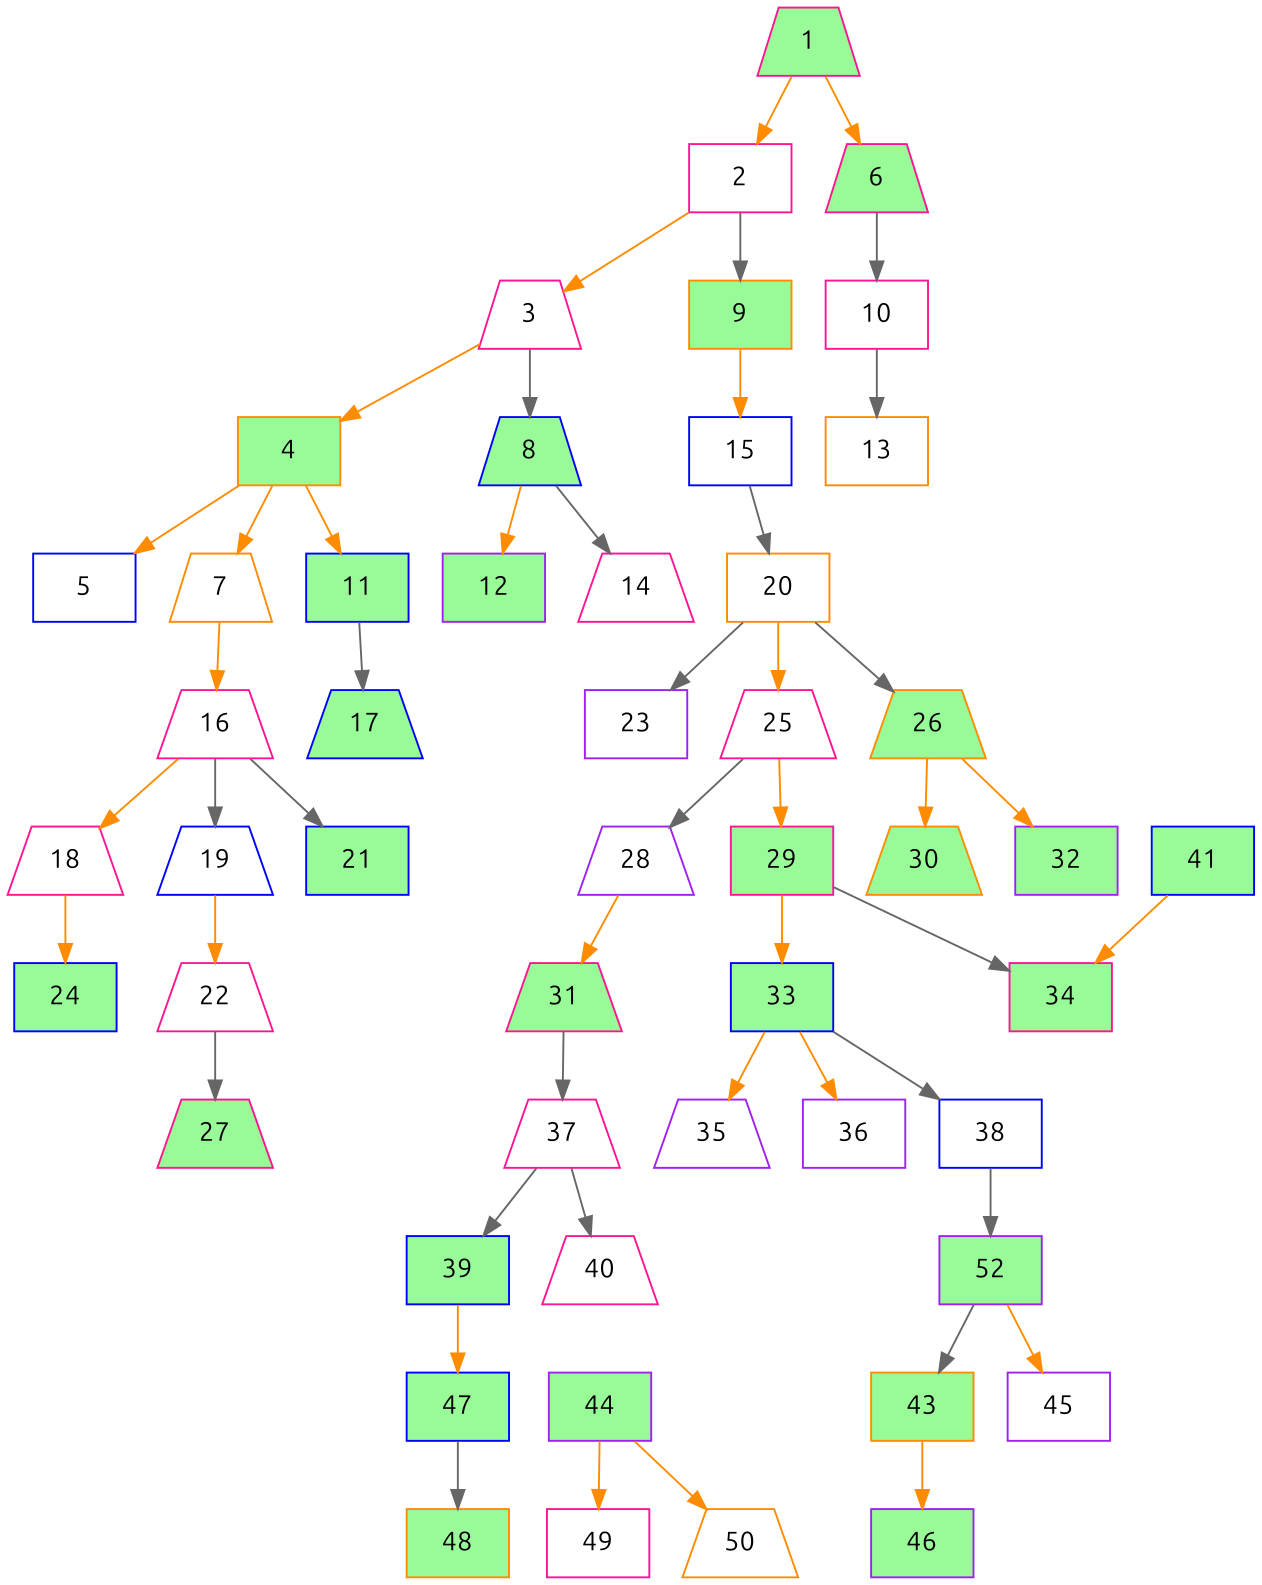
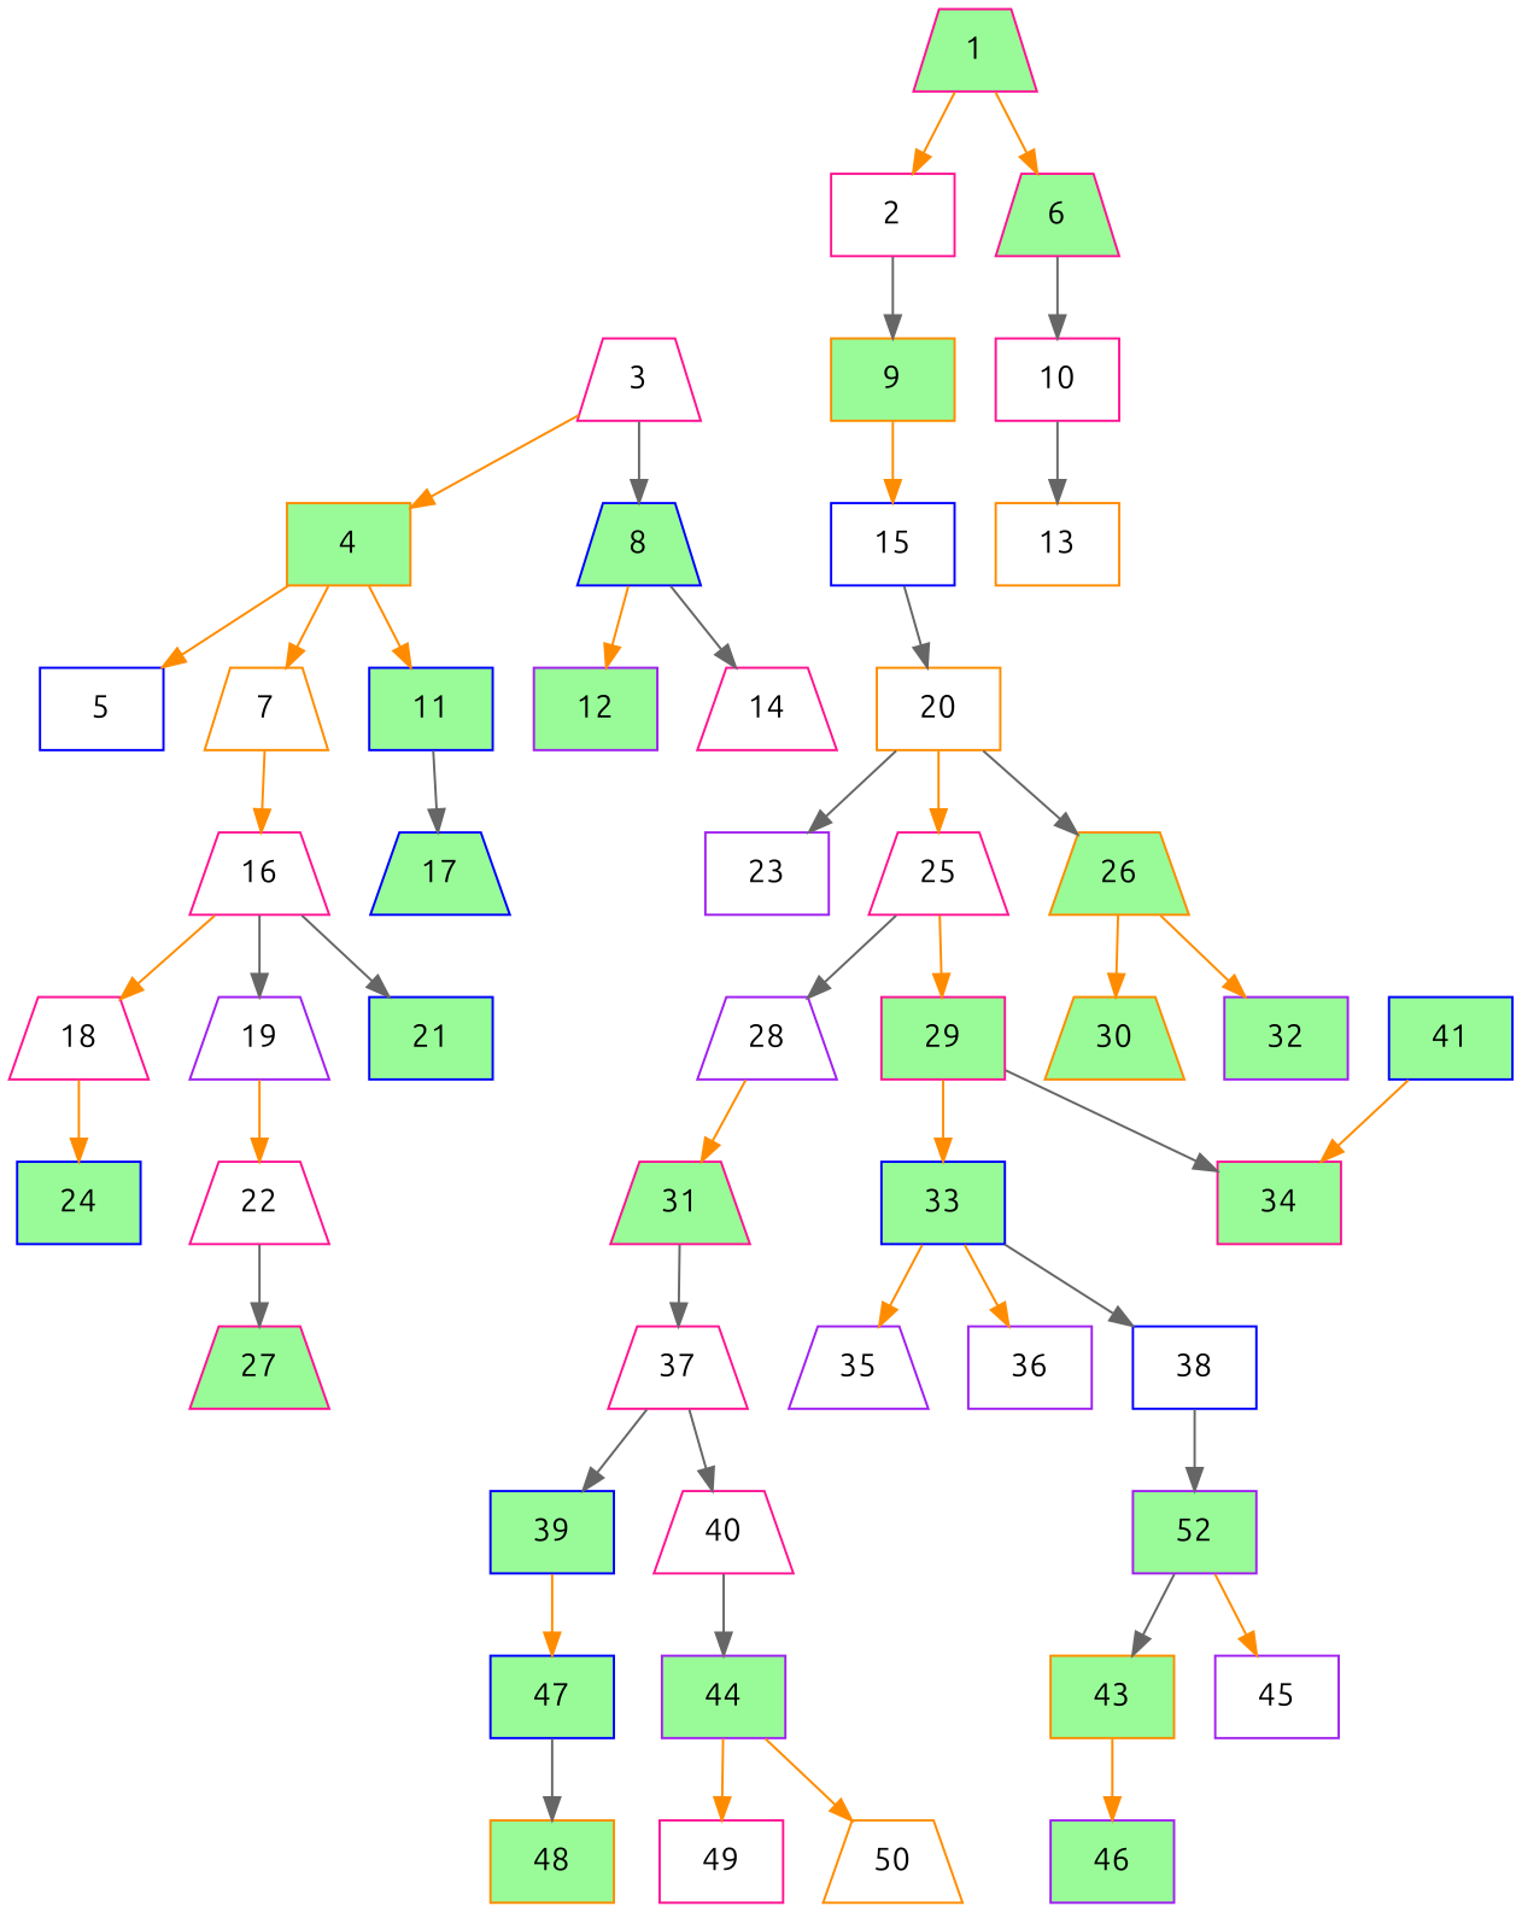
  digraph {
    fontname=Ubuntu
    node [alpha=0.13 color=deeppink fillcolor=palegreen fontname=Ubuntu shape=box style=filled]
    edge [color=darkorange fontname=Ubuntu]
    1 [shape=trapezium]
    2 [alpha=0.17 fillcolor=white]
    6 [alpha=0.09 shape=trapezium]
    3 [alpha=0.11 fillcolor=white shape=trapezium]
    9 [alpha=0.05 color=darkorange]
    10 [alpha=0.05 fillcolor=white]
    4 [color=darkorange]
    8 [color=blue shape=trapezium]
    15 [alpha=0.07 color=blue fillcolor=white]
    13 [alpha=0.04 color=darkorange fillcolor=white]
    5 [alpha=0.06 color=blue fillcolor=white]
    7 [alpha=0.02 color=darkorange fillcolor=white shape=trapezium]
    11 [alpha=0.10 color=blue]
    12 [alpha=0.14 color=purple]
    14 [alpha=0.18 fillcolor=white shape=trapezium]
    20 [alpha=0.11 color=darkorange fillcolor=white]
    16 [fillcolor=white shape=trapezium]
    17 [alpha=0.11 color=blue shape=trapezium]
    18 [alpha=0.07 fillcolor=white shape=trapezium]
-   19 [alpha=0.05 color=blue fillcolor=white shape=trapezium]
+   19 [alpha=0.05 color=purple fillcolor=white shape=trapezium]
    21 [alpha=0.15 color=blue]
    24 [alpha=0.14 color=blue]
    22 [alpha=0.11 fillcolor=white shape=trapezium]
    23 [alpha=0.04 color=purple fillcolor=white]
    25 [alpha=0.03 fillcolor=white shape=trapezium]
    26 [alpha=0.18 color=darkorange shape=trapezium]
    28 [alpha=0.04 color=purple fillcolor=white shape=trapezium]
    29 [alpha=0.17]
    30 [alpha=0.06 color=darkorange shape=trapezium]
    32 [alpha=0.08 color=purple]
    27 [alpha=0.16 shape=trapezium]
    31 [alpha=0.03 shape=trapezium]
    33 [alpha=0.02 color=blue]
    34 [alpha=0.01]
    37 [alpha=0.12 fillcolor=white shape=trapezium]
    35 [alpha=0.03 color=purple fillcolor=white shape=trapezium]
    36 [alpha=0.07 color=purple fillcolor=white]
    38 [alpha=0.17 color=blue fillcolor=white]
    39 [alpha=0.18 color=blue]
    40 [alpha=0.03 fillcolor=white shape=trapezium]
    n41 [alpha=0.02 color=purple label=52]
    41 [color=blue]
    47 [alpha=0.19 color=blue]
    44 [alpha=0.06 color=purple]
    43 [alpha=0.03 color=darkorange]
    45 [alpha=0.19 color=purple fillcolor=white]
    48 [alpha=0.17 color=darkorange]
    49 [alpha=0.16 fillcolor=white]
    50 [alpha=0.08 color=darkorange fillcolor=white shape=trapezium]
    46 [alpha=0.12 color=purple]
    1 -> 2
    1 -> 6
-   2 -> 3
    2 -> 9 [color=gray40]
    6 -> 10 [color=gray40]
    3 -> 4
    3 -> 8 [color=gray40]
    9 -> 15
    10 -> 13 [color=gray40]
    4 -> 5
    4 -> 7
    4 -> 11
    8 -> 12
    8 -> 14 [color=gray40]
    15 -> 20 [color=gray40]
    7 -> 16
    11 -> 17 [color=gray40]
    20 -> 23 [color=gray40]
    20 -> 25
    20 -> 26 [color=gray40]
    16 -> 18
    16 -> 19 [color=gray40]
    16 -> 21 [color=gray40]
    18 -> 24
    19 -> 22
    22 -> 27 [color=gray40]
    25 -> 28 [color=gray40]
    25 -> 29
    26 -> 30
    26 -> 32
    28 -> 31
    29 -> 33
    29 -> 34 [color=gray40]
    31 -> 37 [color=gray40]
    33 -> 35
    33 -> 36
    33 -> 38 [color=gray40]
    37 -> 39 [color=gray40]
    37 -> 40 [color=gray40]
    38 -> n41 [color=gray40]
    39 -> 47
+   40 -> 44 [color=gray40]
    n41 -> 43 [color=gray40]
    n41 -> 45
    41 -> 34
    47 -> 48 [color=gray40]
    44 -> 49
    44 -> 50
    43 -> 46
  }
